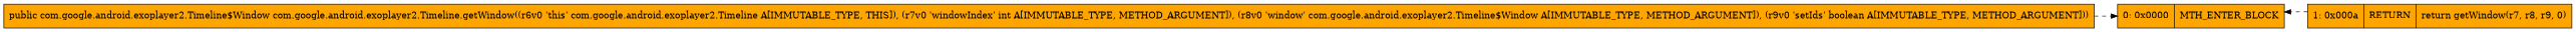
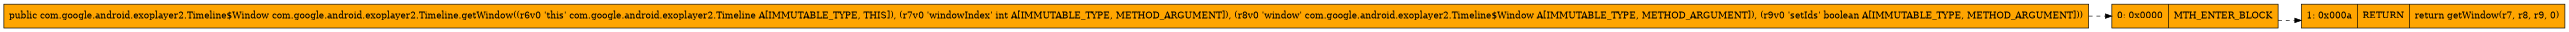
  digraph {
    rankdir=LR
    node [shape=record style=filled fillcolor=orange]
    edge [color=black style=dashed]
    n1 [label="{0\:\ 0x0000|MTH_ENTER_BLOCK\l}"]
    n2 [label="{1\:\ 0x000a|RETURN\l|return getWindow(r7, r8, r9, 0)\l}"]
    n3 [label="{public com.google.android.exoplayer2.Timeline$Window com.google.android.exoplayer2.Timeline.getWindow((r6v0 'this' com.google.android.exoplayer2.Timeline A[IMMUTABLE_TYPE, THIS]), (r7v0 'windowIndex' int A[IMMUTABLE_TYPE, METHOD_ARGUMENT]), (r8v0 'window' com.google.android.exoplayer2.Timeline$Window A[IMMUTABLE_TYPE, METHOD_ARGUMENT]), (r9v0 'setIds' boolean A[IMMUTABLE_TYPE, METHOD_ARGUMENT])) }"]
-   n2 -> n1
+   n1 -> n2
    n3 -> n1
  }
